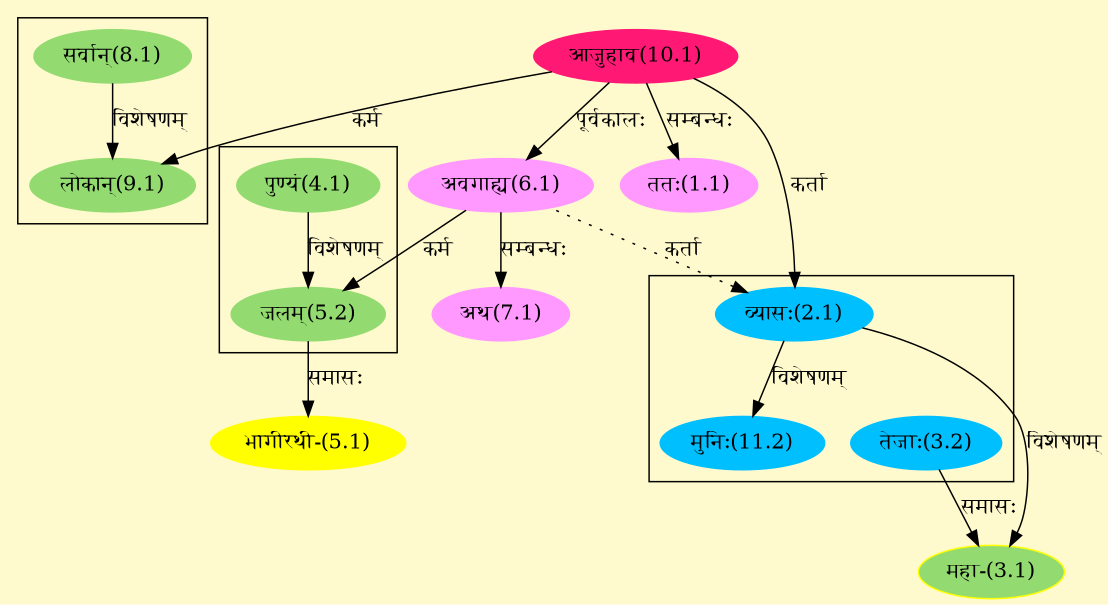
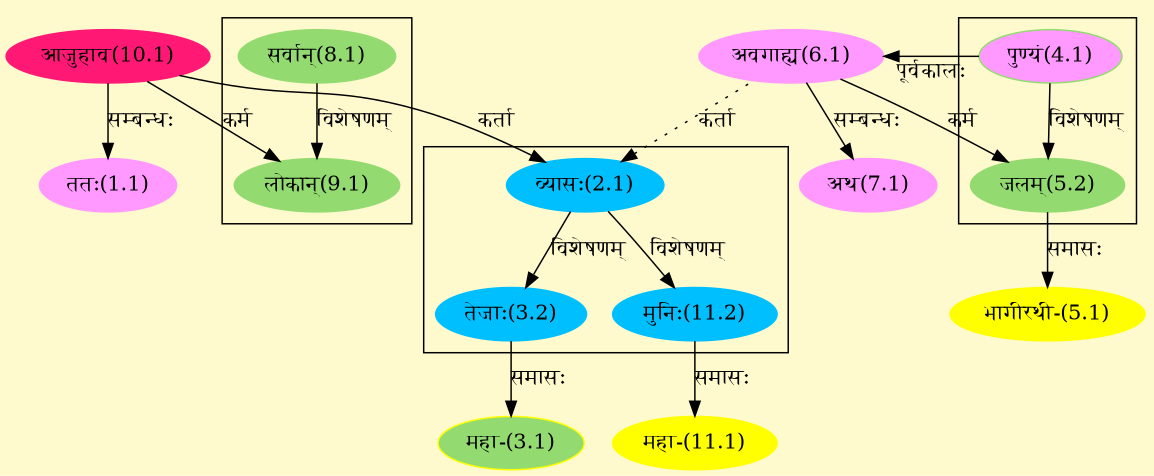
  digraph {
    bgcolor=lemonchiffon1
    compound=true
    rankdir=BT
    node [color="#93DB70" style=filled]
    edge [dir=back]
    n1 [color="#00BFFF" label="तेजाः(3.2)"]
    n2 [color="#00BFFF" label="व्यासः(2.1)"]
    n3 [color="#00BFFF" label="मुनिः(11.2)"]
-   n4 [label="पुण्यं(4.1)"]
+   n4 [label="पुण्यं(4.1)" fillcolor="#FF99FF"]
    n5 [label="जलम्(5.2)"]
    n6 [label="सर्वान्(8.1)"]
    n7 [label="लोकान्(9.1)"]
    n8 [color="#FF1975" label="आजुहाव(10.1)"]
    n9 [color="#FF99FF" label="अवगाह्य(6.1)"]
    n10 [color="#FF99FF" label="ततः(1.1)"]
    n11 [color="#FFFF00" fillcolor="#93DB70" label="महा-(3.1)"]
    n12 [color="#FFFF00" label="भागीरथी-(5.1)"]
    n13 [color="#FF99FF" label="अथ(7.1)"]
+   n14 [color="#FFFF00" label="महा-(11.1)"]
    subgraph cluster_1 {
      n1
      n2
      n3
    }
    subgraph cluster_2 {
      n4
      n5
    }
    subgraph cluster_3 {
      n6
      n7
    }
-   n11 -> n2 [label="विशेषणम्"]
+   n1 -> n2 [label="विशेषणम्"]
    n2 -> n8 [label="कर्ता"]
    n2 -> n9 [label="कर्ता" style=dotted]
    n3 -> n2 [label="विशेषणम्"]
    n5 -> n4 [label="विशेषणम्"]
    n5 -> n9 [label="कर्म"]
    n7 -> n6 [label="विशेषणम्"]
    n7 -> n8 [label="कर्म"]
-   n9 -> n8 [label="पूर्वकालः"]
+   n9 -> n4 [label="पूर्वकालः"]
    n10 -> n8 [label="सम्बन्धः"]
    n11 -> n1 [label="समासः"]
    n12 -> n5 [label="समासः"]
    n13 -> n9 [label="सम्बन्धः"]
+   n14 -> n3 [label="समासः"]
  }
